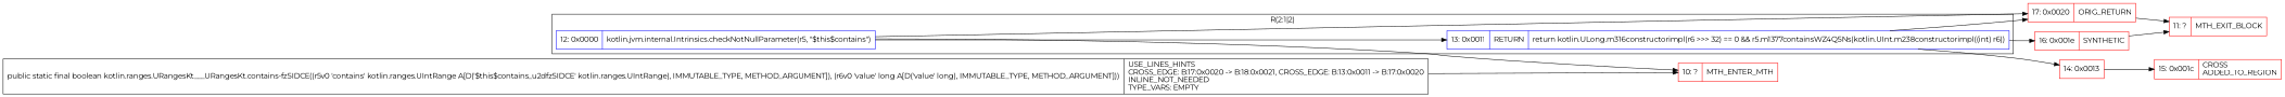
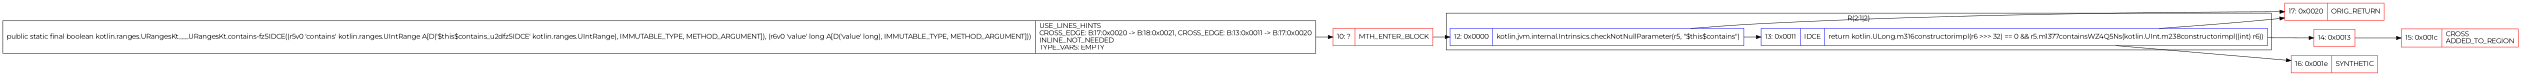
  digraph {
    fontname=Montserrat
    rankdir=LR
    node [color=red fontname=Montserrat shape=record]
    edge [fontname=Montserrat]
    n1 [color=blue label="{12\:\ 0x0000|kotlin.jvm.internal.Intrinsics.checkNotNullParameter(r5, \"$this$contains\")\l}"]
-   n2 [color=blue label="{13\:\ 0x0011|RETURN\l|return kotlin.ULong.m316constructorimpl(r6 \>\>\> 32) == 0 && r5.m1377containsWZ4Q5Ns(kotlin.UInt.m238constructorimpl((int) r6))\l}"]
+   n2 [color=blue label="{13\:\ 0x0011|IDCE\l|return kotlin.ULong.m316constructorimpl(r6 \>\>\> 32) == 0 && r5.m1377containsWZ4Q5Ns(kotlin.UInt.m238constructorimpl((int) r6))\l}"]
    n3 [label="{17\:\ 0x0020|ORIG_RETURN\l}"]
    n4 [label="{14\:\ 0x0013}"]
    n5 [label="{16\:\ 0x001e|SYNTHETIC\l}"]
    n6 [label="{15\:\ 0x001c|CROSS\lADDED_TO_REGION\l}"]
-   n7 [label="{11\:\ ?|MTH_EXIT_BLOCK\l}"]
-   n8 [label="{10\:\ ?|MTH_ENTER_MTH\l}"]
+   n8 [label="{10\:\ ?|MTH_ENTER_BLOCK\l}"]
    n9 [label="{public static final boolean kotlin.ranges.URangesKt___URangesKt.contains\-fz5IDCE((r5v0 'contains' kotlin.ranges.UIntRange A[D('$this$contains_u2dfz5IDCE' kotlin.ranges.UIntRange), IMMUTABLE_TYPE, METHOD_ARGUMENT]), (r6v0 'value' long A[D('value' long), IMMUTABLE_TYPE, METHOD_ARGUMENT]))  | USE_LINES_HINTS\lCROSS_EDGE: B:17:0x0020 \-\> B:18:0x0021, CROSS_EDGE: B:13:0x0011 \-\> B:17:0x0020\lINLINE_NOT_NEEDED\lTYPE_VARS: EMPTY\l}" color=""]
    subgraph cluster_1 {
      label="R(2:1|2)"
      n1
      n2
    }
    n1 -> n2
    n1 -> n3
    n2 -> n3
    n2 -> n4
    n2 -> n5
-   n3 -> n7
    n4 -> n6
-   n5 -> n7
-   n1 -> n8
+   n8 -> n1
    n9 -> n8
  }
